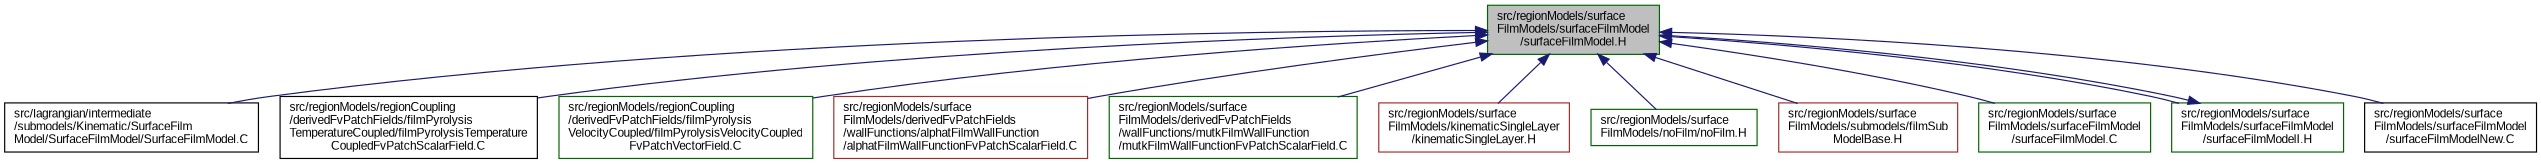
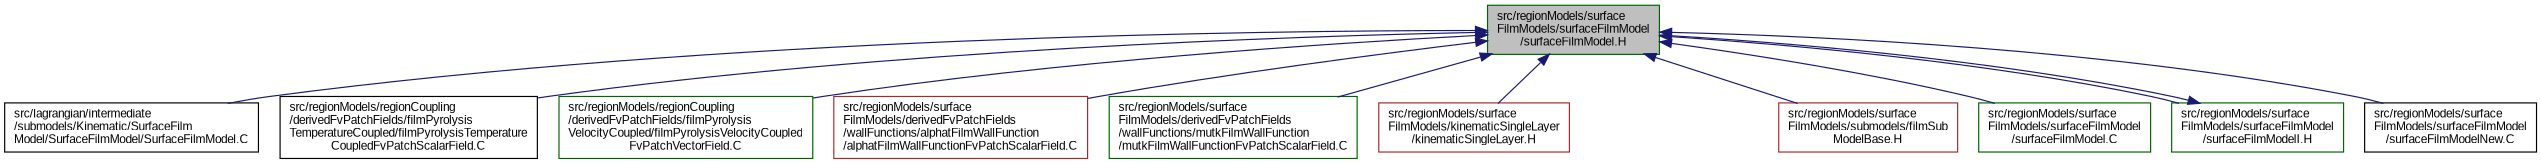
  digraph {
    fontname="Liberation Sans"
    node [color=darkgreen fontname="Liberation Sans" fontsize=10 shape=record]
    edge [color=midnightblue dir=back fontname="Liberation Sans" fontsize=10 labelfontname=FreeSans labelfontsize=10 style=solid]
    n1 [fillcolor=grey75 fontcolor=black height=0.2 label="src/regionModels/surface\lFilmModels/surfaceFilmModel\l/surfaceFilmModel.H" style=filled width=0.4]
    n2 [color=black height=0.2 label="src/lagrangian/intermediate\l/submodels/Kinematic/SurfaceFilm\lModel/SurfaceFilmModel/SurfaceFilmModel.C" width=0.4]
    n3 [color=black height=0.2 label="src/regionModels/regionCoupling\l/derivedFvPatchFields/filmPyrolysis\lTemperatureCoupled/filmPyrolysisTemperature\lCoupledFvPatchScalarField.C" width=0.4]
    n4 [height=0.2 label="src/regionModels/regionCoupling\l/derivedFvPatchFields/filmPyrolysis\lVelocityCoupled/filmPyrolysisVelocityCoupled\lFvPatchVectorField.C" width=0.4]
    n5 [color=brown height=0.2 label="src/regionModels/surface\lFilmModels/derivedFvPatchFields\l/wallFunctions/alphatFilmWallFunction\l/alphatFilmWallFunctionFvPatchScalarField.C" width=0.4]
    n6 [height=0.2 label="src/regionModels/surface\lFilmModels/derivedFvPatchFields\l/wallFunctions/mutkFilmWallFunction\l/mutkFilmWallFunctionFvPatchScalarField.C" width=0.4]
    n7 [color=brown height=0.2 label="src/regionModels/surface\lFilmModels/kinematicSingleLayer\l/kinematicSingleLayer.H" width=0.4]
-   n8 [height=0.2 label="src/regionModels/surface\lFilmModels/noFilm/noFilm.H" width=0.4]
    n9 [color=brown height=0.2 label="src/regionModels/surface\lFilmModels/submodels/filmSub\lModelBase.H" width=0.4]
    n10 [height=0.2 label="src/regionModels/surface\lFilmModels/surfaceFilmModel\l/surfaceFilmModel.C" width=0.4]
    n11 [height=0.2 label="src/regionModels/surface\lFilmModels/surfaceFilmModel\l/surfaceFilmModelI.H" width=0.4]
    n12 [color=black height=0.2 label="src/regionModels/surface\lFilmModels/surfaceFilmModel\l/surfaceFilmModelNew.C" width=0.4]
    n1 -> n2
    n1 -> n3
    n1 -> n4
    n1 -> n5
    n1 -> n6
    n1 -> n7
-   n1 -> n8
    n1 -> n9
    n1 -> n10
    n1 -> n11
    n1 -> n12
    n11 -> n1
  }
